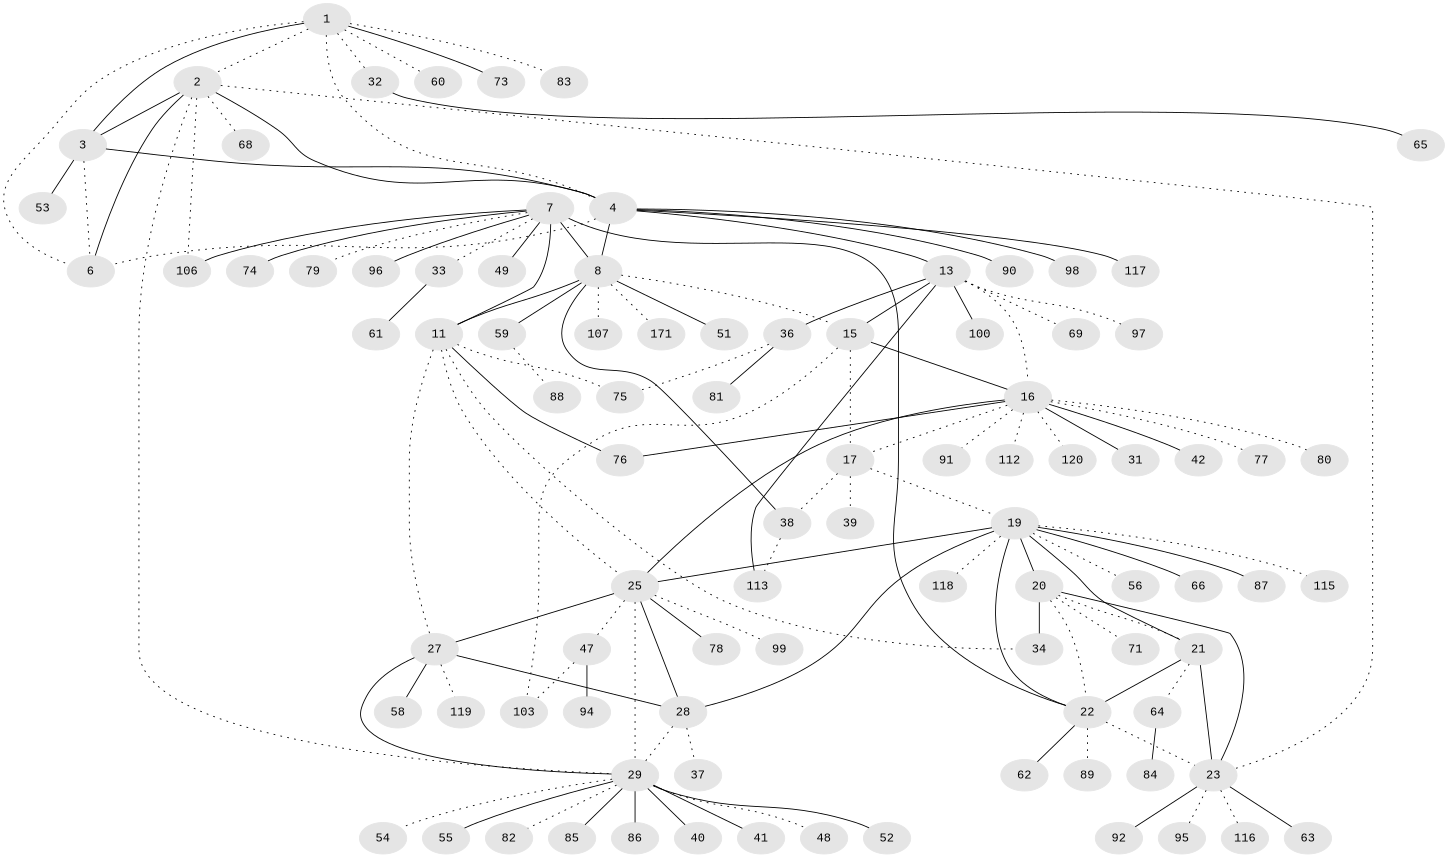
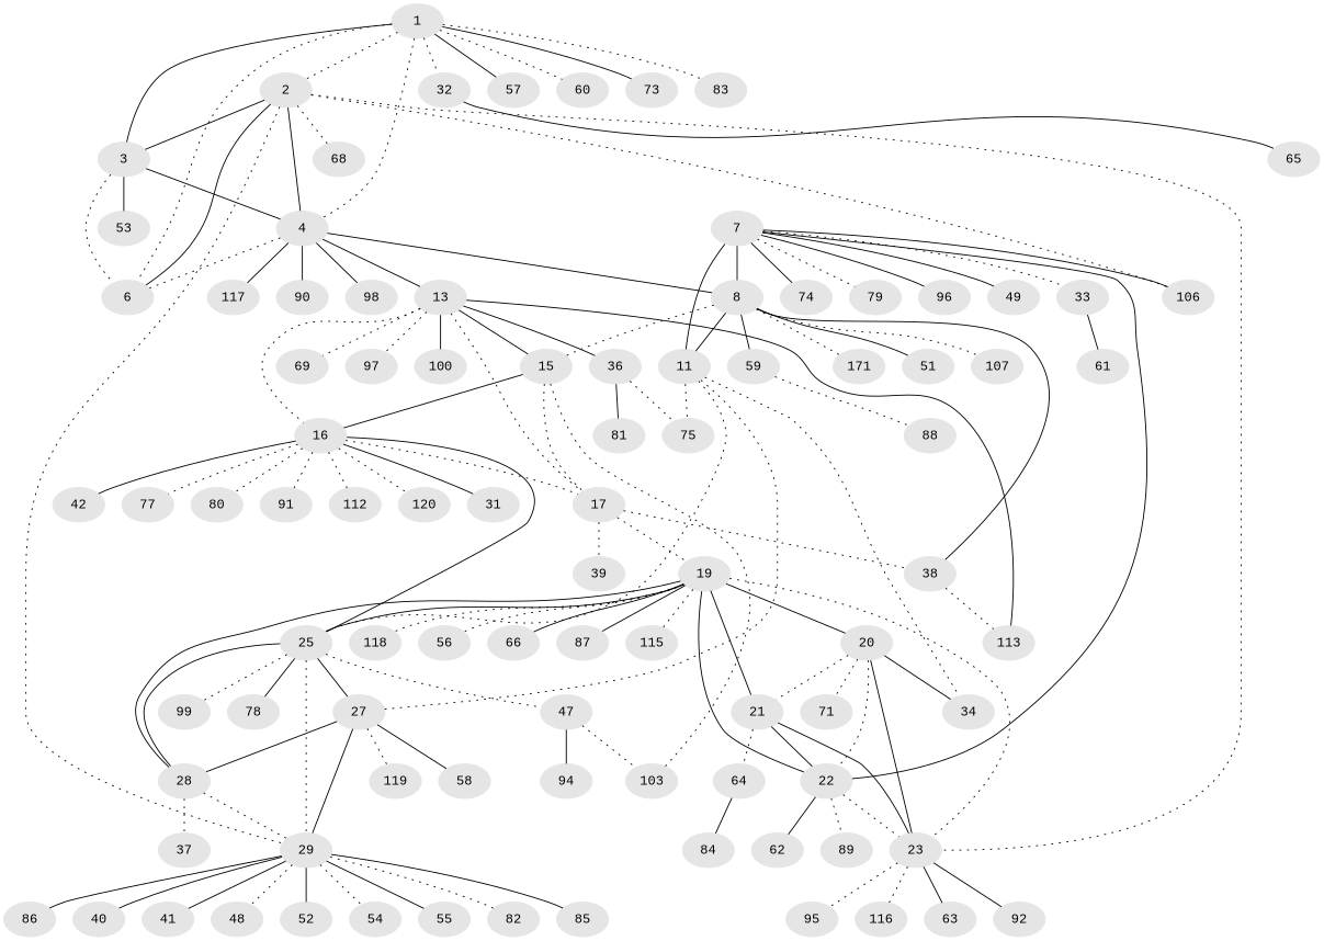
  graph {
    fontname="Liberation Mono"
    node [color=gray90 fontname="Liberation Mono" style=filled]
    edge [fontname="Liberation Mono" style=solid]
    1 [super="+44"]
    2 [super="+67"]
    3 [super="+5"]
    4 [super="+109"]
    6 [super="+35"]
    32 [super="+110"]
+   57
    60
    73
    83
    23 [super="+43"]
    29 [super="+30"]
    68
    106
    53
    8 [super="+9"]
    13 [super="+14"]
    90
    98
    117
    65
    63
    92
    95
    116
    40
    41
    48
    52
    54
    55
    82
    85
    86
    11 [super="+12"]
    15 [super="+93"]
    38
    51
    59
    107
    n41 [label=171]
    16 [super="+18"]
    17 [super="+105"]
    36 [super="+104"]
    69
    97
    100
    113
    7 [super="+10"]
    22 [super="+24"]
    33
    49
    74
    79
    96
    25 [super="+26"]
    27 [super="+46"]
    34
    75
-   76
    62
    89
    61
    103
    88 [super="+101"]
    28 [super="+72"]
    47
    78
    99 [super="+102"]
    58
    n71 [label=119]
    31 [super="+50"]
    42
    77
    80
    91
    112
    120
    19 [super="+70"]
    39
    81
    20 [super="+119"]
    21 [super="+45"]
    56
    66
    87
    115
    118
    71
    64 [super="+108"]
    37
    84
    94
    1 -- 2 [style=dotted]
    1 -- 3 [weight=2]
    1 -- 4 [style=dotted]
    1 -- 6 [style=dotted]
    1 -- 32 [style=dotted]
+   1 -- 57
    1 -- 60 [style=dotted]
    1 -- 73
    1 -- 83 [style=dotted]
    2 -- 3 [weight=2]
    2 -- 4
    2 -- 6
    2 -- 23 [style=dotted]
    2 -- 29 [style=dotted]
    2 -- 68 [style=dotted]
    2 -- 106 [style=dotted]
    3 -- 4 [weight=2]
    3 -- 6 [style=dotted weight=2]
    3 -- 53
    4 -- 6 [style=dotted]
    4 -- 8
    4 -- 13
    4 -- 90
    4 -- 98
    4 -- 117
    32 -- 65
    23 -- 63
    23 -- 92
    23 -- 95 [style=dotted]
    23 -- 116 [style=dotted]
    29 -- 40
    29 -- 41
    29 -- 48 [style=dotted]
    29 -- 52
    29 -- 54 [style=dotted]
    29 -- 55
    29 -- 82 [style=dotted]
    29 -- 85
    29 -- 86
    8 -- 11 [weight=4]
    8 -- 15 [style=dotted]
    8 -- 38
    8 -- 51
    8 -- 59
    8 -- 107 [style=dotted]
    8 -- n41 [style=dotted]
    13 -- 15 [weight=2]
    13 -- 16 [style=dotted weight=4]
+   13 -- 17 [style=dotted weight=2]
    13 -- 36
    13 -- 69 [style=dotted]
    13 -- 97 [style=dotted]
    13 -- 100
    13 -- 113
    11 -- 25 [style=dotted]
    11 -- 27 [style=dotted]
    11 -- 34 [style=dotted]
    11 -- 75 [style=dotted]
-   11 -- 76
    15 -- 16 [weight=2]
    15 -- 17 [style=dotted]
    15 -- 103 [style=dotted]
    38 -- 113 [style=dotted]
    59 -- 88 [style=dotted]
    16 -- 17 [style=dotted weight=2]
    16 -- 25
-   16 -- 76
    16 -- 31
    16 -- 42
    16 -- 77 [style=dotted]
    16 -- 80 [style=dotted]
    16 -- 91 [style=dotted]
    16 -- 112 [style=dotted]
    16 -- 120 [style=dotted]
    17 -- 38 [style=dotted]
    17 -- 19 [style=dotted]
    17 -- 39 [style=dotted]
    36 -- 75 [style=dotted]
    36 -- 81
    7 -- 106
    7 -- 8 [weight=4]
    7 -- 11 [weight=4]
    7 -- 22
    7 -- 33 [style=dotted]
    7 -- 49
    7 -- 74
    7 -- 79 [style=dotted]
    7 -- 96
    22 -- 23 [style=dotted weight=2]
    22 -- 62
    22 -- 89 [style=dotted]
    33 -- 61
    25 -- 29 [style=dotted weight=4]
    25 -- 27 [weight=2]
    25 -- 28 [weight=2]
    25 -- 47 [style=dotted]
    25 -- 78
    25 -- 99 [style=dotted]
    27 -- 29 [weight=2]
    27 -- 28
    27 -- 58
    27 -- n71 [style=dotted]
    28 -- 29 [style=dotted weight=2]
    28 -- 37 [style=dotted]
    47 -- 103 [style=dotted]
    47 -- 94
+   19 -- 23 [style=dotted]
    19 -- 22 [weight=2]
    19 -- 25
    19 -- 28
    19 -- 20
    19 -- 21
    19 -- 56 [style=dotted]
    19 -- 66
    19 -- 87
    19 -- 115 [style=dotted]
    19 -- 118 [style=dotted]
    20 -- 23
    20 -- 22 [style=dotted weight=2]
    20 -- 34
    20 -- 21 [style=dotted]
    20 -- 71 [style=dotted]
    21 -- 23
    21 -- 22 [weight=2]
    21 -- 64 [style=dotted]
    64 -- 84
  }
